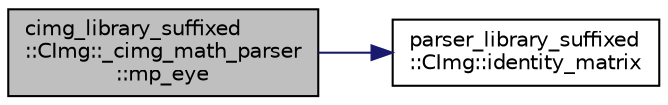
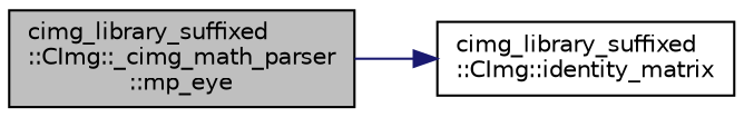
  digraph {
    rankdir=LR
    node [color=black fontname=Helvetica fontsize=10 shape=record style=filled]
    n1 [fillcolor=grey75 fontcolor=black height=0.2 label="cimg_library_suffixed\l::CImg::_cimg_math_parser\l::mp_eye" width=0.4]
-   n2 [fillcolor=white height=0.2 label="parser_library_suffixed\l::CImg::identity_matrix" width=0.4]
+   n2 [fillcolor=white height=0.2 label="cimg_library_suffixed\l::CImg::identity_matrix" width=0.4]
    n1 -> n2 [color=midnightblue fontname=Helvetica fontsize=10 labelfontname=Helvetica labelfontsize=10 style=solid]
  }
